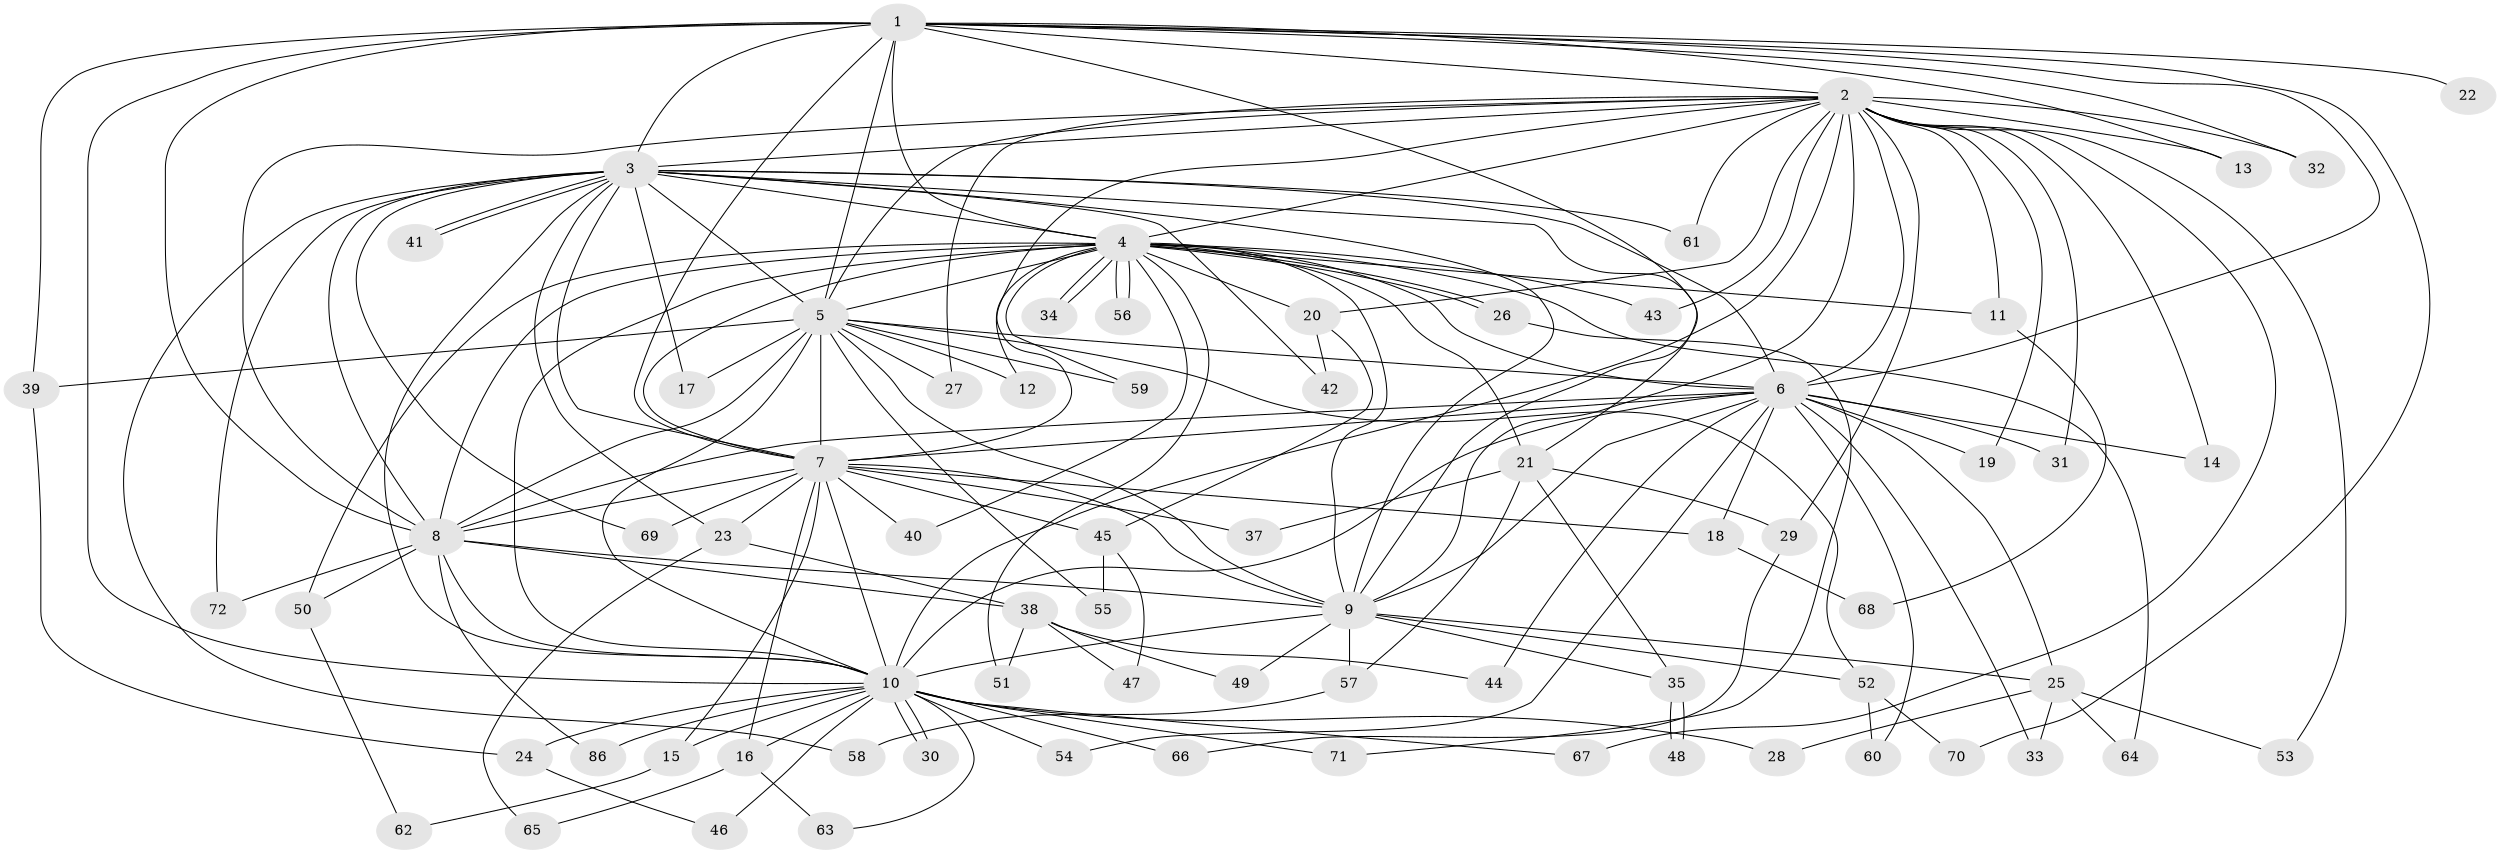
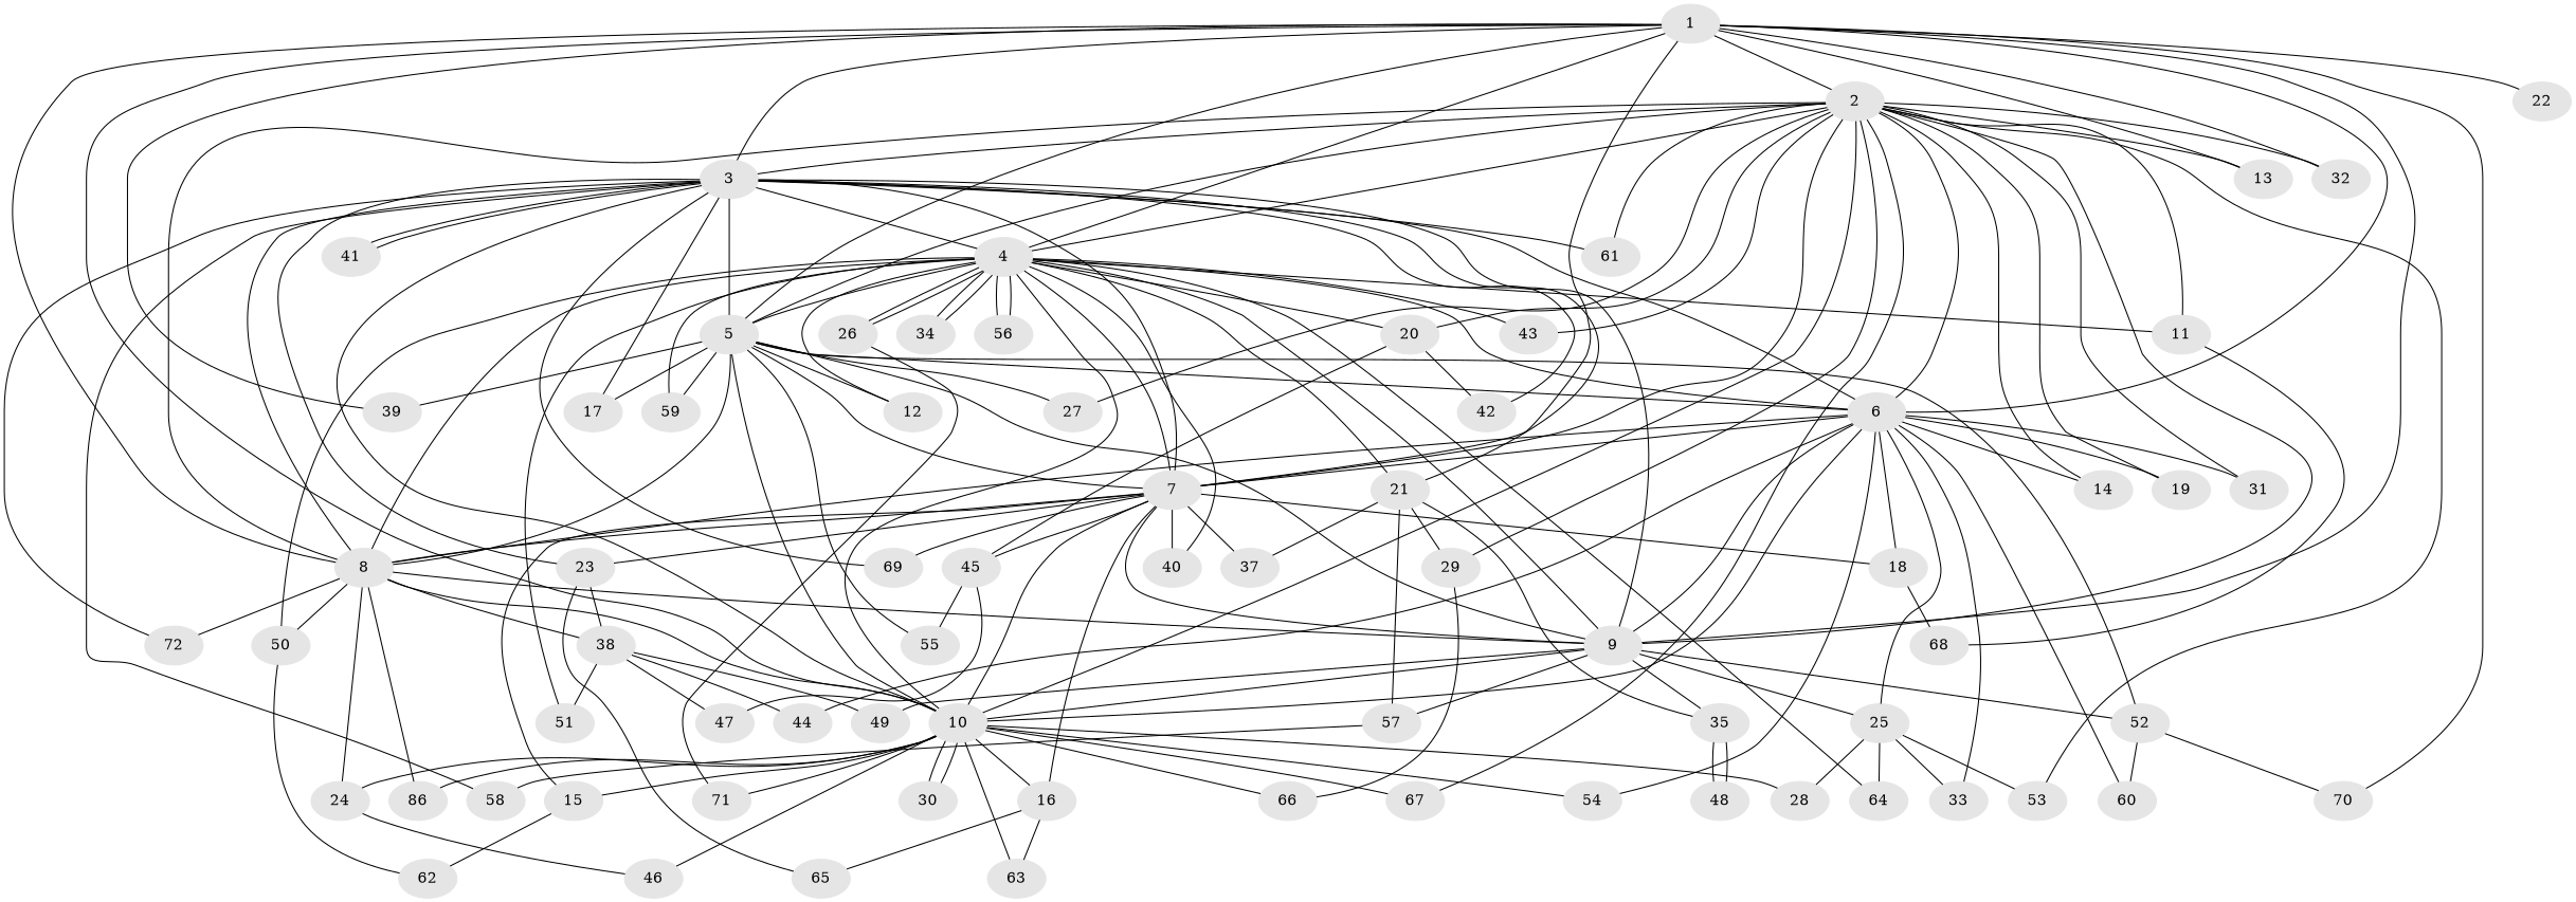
  graph {
    node [color=gray90 style=filled]
    1
    2
    3
    4
    5
    6
    7
    8
    9
    10
    13
    22
    32
    39
    70
    11
    14
    19
    20
    27
    29
    31
    43
    53
    61
    67
    17
    21
    23
    41
    42
    58
    69
    72
    12
    26
    34
    40
    50
    51
    56
    59
    64
    52
    55
    18
    25
    33
    44
    54
    60
    15
    16
    37
    45
    24
    n57 [label=86]
    38
    35
    49
    57
    28
    30
    46
    63
    66
    71
    68
    65
    62
    47
    48
    1 -- 2
    1 -- 3
    1 -- 4
    1 -- 5
    1 -- 6
    1 -- 7
    1 -- 8
    1 -- 9
    1 -- 10
    1 -- 13
    1 -- 22
    1 -- 32
    1 -- 39
    1 -- 70
    2 -- 3
    2 -- 4
    2 -- 5
    2 -- 6
    2 -- 7
    2 -- 8
    2 -- 9
    2 -- 10
    2 -- 13
    2 -- 32
    2 -- 11
    2 -- 14
    2 -- 19
    2 -- 20
    2 -- 27
    2 -- 29
    2 -- 31
    2 -- 43
    2 -- 53
    2 -- 61
    2 -- 67
    3 -- 4
    3 -- 5
    3 -- 6
    3 -- 7
    3 -- 8
    3 -- 9
    3 -- 10
    3 -- 61
    3 -- 17
    3 -- 21
    3 -- 23
    3 -- 41
    3 -- 41
    3 -- 42
    3 -- 58
    3 -- 69
    3 -- 72
    4 -- 5
    4 -- 6
    4 -- 7
    4 -- 8
    4 -- 9
    4 -- 10
    4 -- 11
    4 -- 20
    4 -- 43
    4 -- 21
    4 -- 12
    4 -- 26
    4 -- 26
    4 -- 34
    4 -- 34
    4 -- 40
    4 -- 50
    4 -- 51
    4 -- 56
    4 -- 56
    4 -- 59
    4 -- 64
    5 -- 6
    5 -- 7
    5 -- 8
    5 -- 9
    5 -- 10
    5 -- 39
    5 -- 27
    5 -- 17
    5 -- 12
    5 -- 59
    5 -- 52
    5 -- 55
    6 -- 7
    6 -- 8
    6 -- 9
    6 -- 10
    6 -- 14
    6 -- 19
    6 -- 31
    6 -- 18
    6 -- 25
    6 -- 33
    6 -- 44
    6 -- 54
    6 -- 60
    7 -- 8
    7 -- 9
    7 -- 10
    7 -- 23
    7 -- 69
    7 -- 40
    7 -- 18
    7 -- 15
    7 -- 16
    7 -- 37
    7 -- 45
    8 -- 9
    8 -- 10
    8 -- 72
    8 -- 50
-   39 -- 24
+   8 -- 24
    8 -- n57
    8 -- 38
    9 -- 10
    9 -- 52
    9 -- 25
    9 -- 35
    9 -- 49
    9 -- 57
    10 -- 67
    10 -- 54
    10 -- 15
    10 -- 16
    10 -- 24
    10 -- n57
    10 -- 28
    10 -- 30
    10 -- 30
    10 -- 46
    10 -- 63
    10 -- 66
    10 -- 71
    11 -- 68
    20 -- 42
    20 -- 45
    29 -- 66
    21 -- 29
    21 -- 37
    21 -- 35
    21 -- 57
    23 -- 38
    23 -- 65
    26 -- 71
    50 -- 62
    52 -- 70
    52 -- 60
    18 -- 68
    25 -- 53
    25 -- 64
    25 -- 33
    25 -- 28
    15 -- 62
    16 -- 63
    16 -- 65
    45 -- 55
    45 -- 47
    24 -- 46
    38 -- 51
    38 -- 44
    38 -- 49
    38 -- 47
    35 -- 48
    35 -- 48
    57 -- 58
  }
